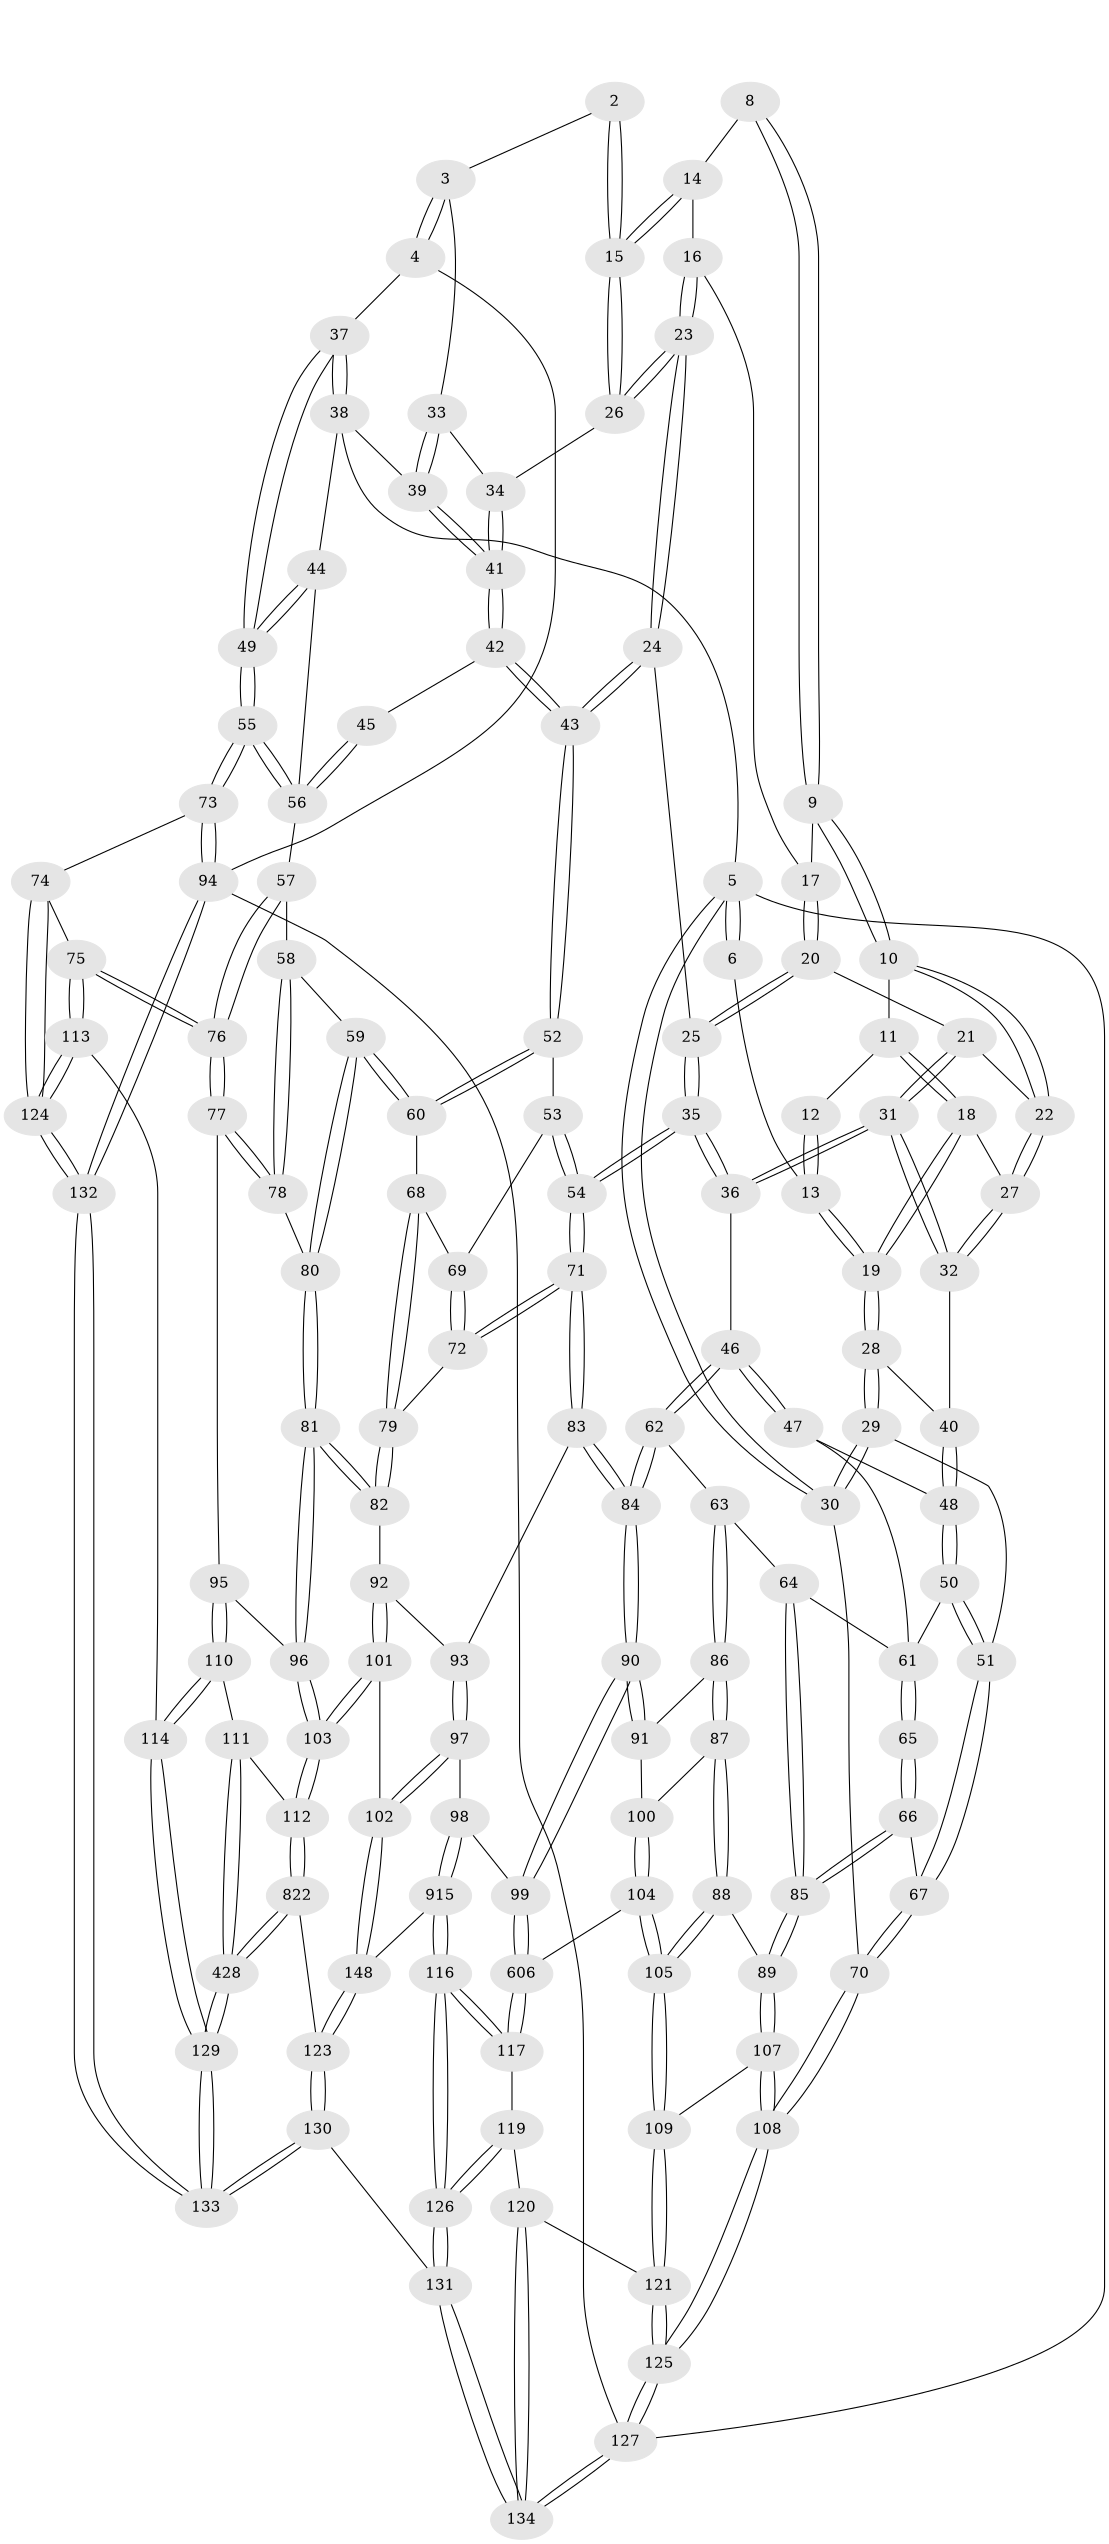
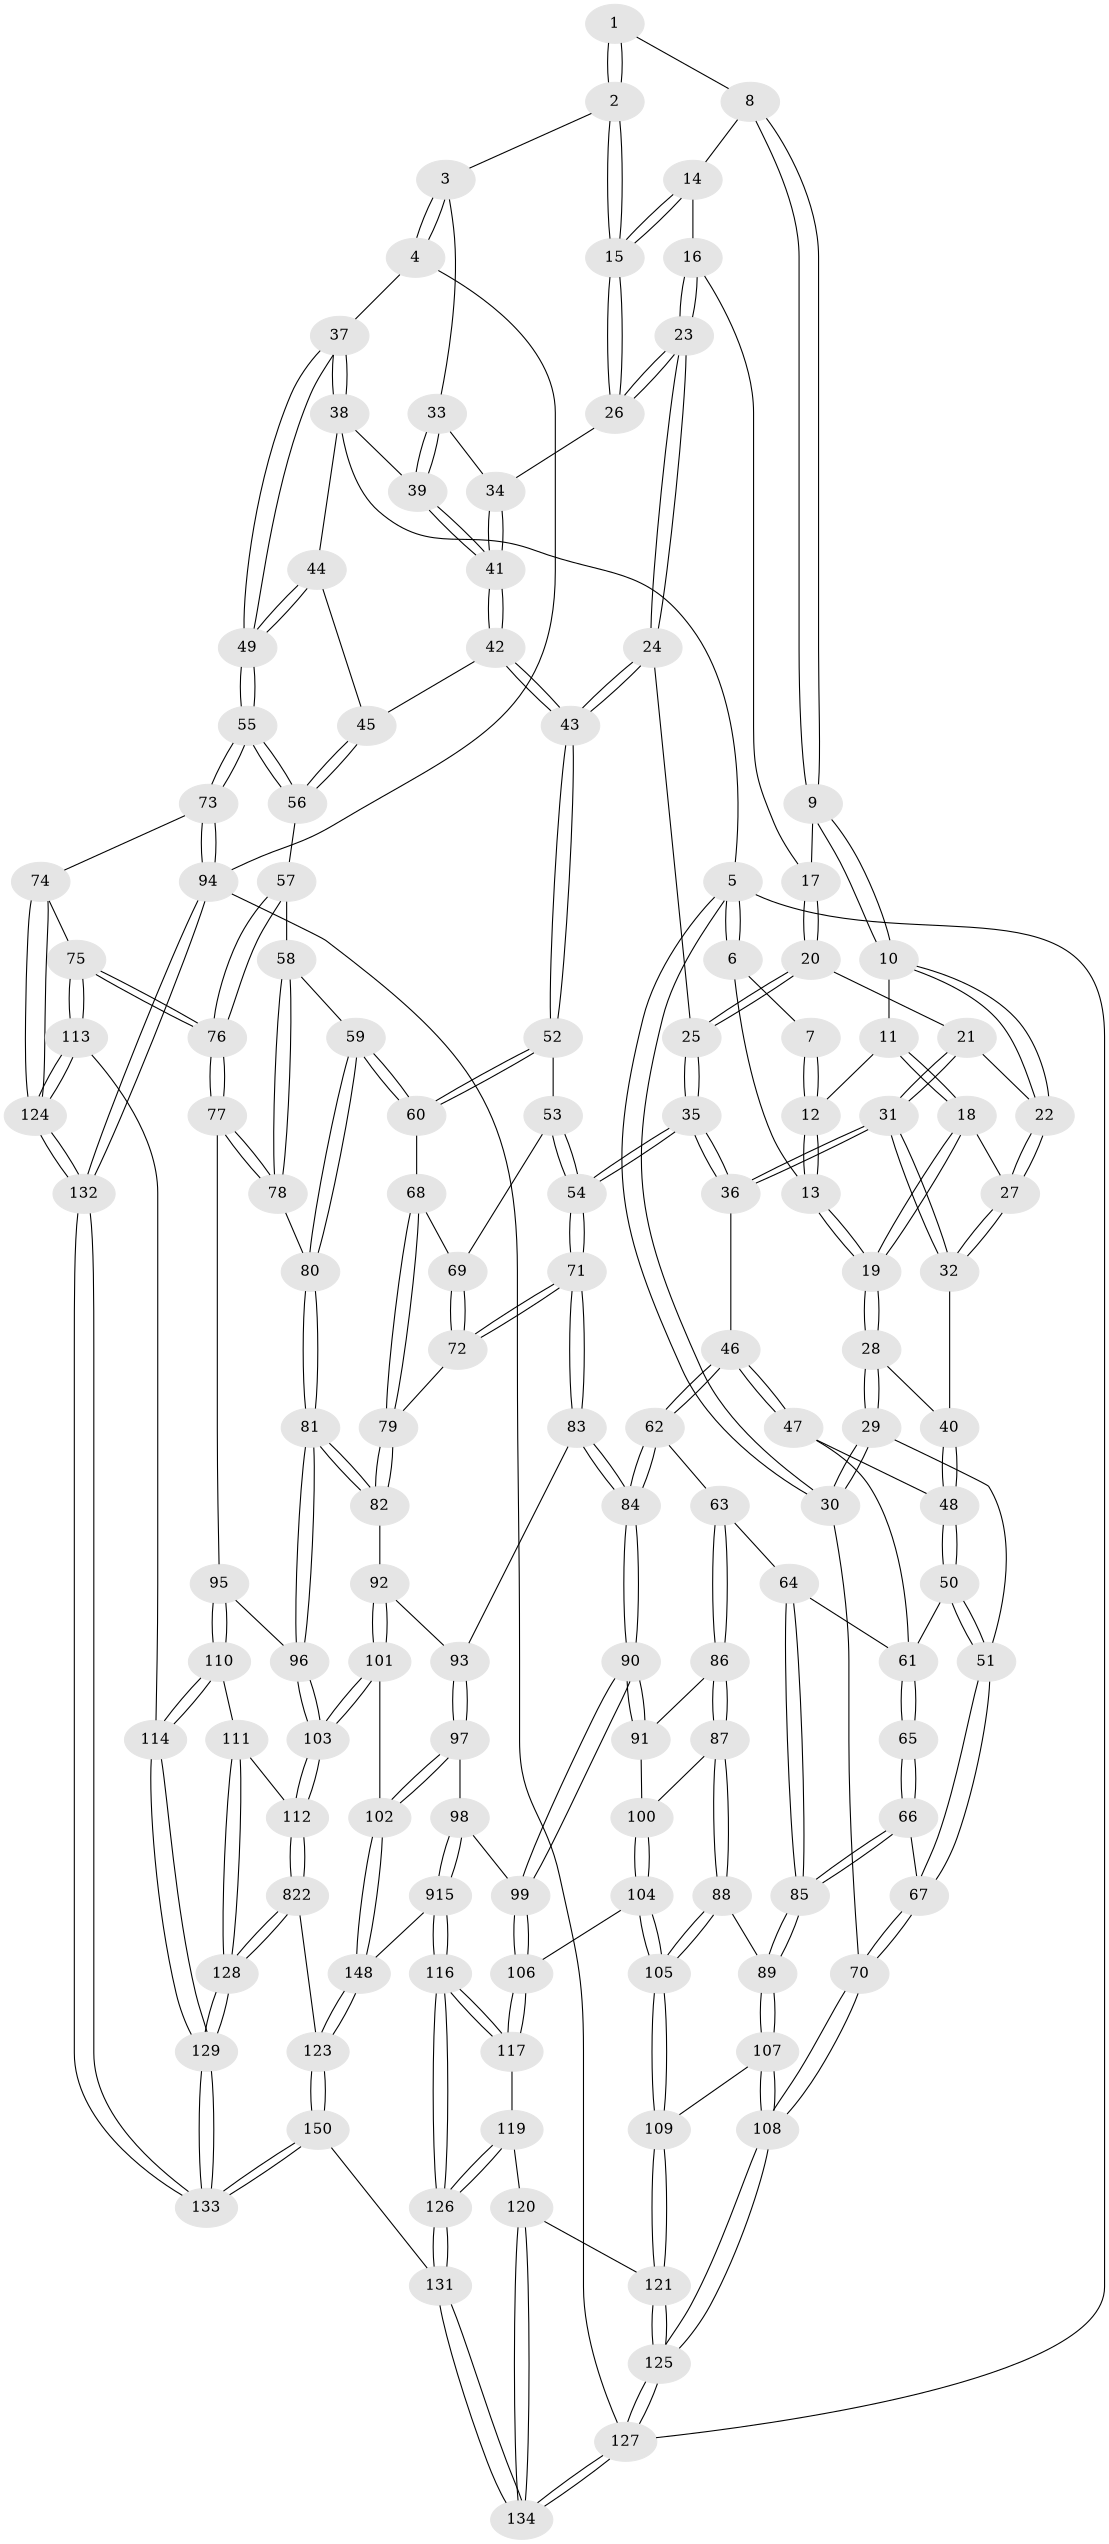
  graph {
    node [color=gray90 style=filled]
+   1
    2
    8
    3
    15
    9
    14
    4
    33
    26
    37
    94
    34
    39
    5
    6
    30
    127
    38
    49
    132
+   7
    13
    70
    134
    12
    19
    10
    17
    16
    11
    22
    20
    18
    27
    28
    23
    24
    21
    25
    32
    29
    40
    31
    35
    36
    43
    52
    54
    41
    51
    48
    67
    108
    46
    42
    71
    47
    62
    44
    55
    45
    50
    56
    53
    60
    57
    61
    63
    84
    65
    73
    69
    68
    72
    83
    74
    58
    76
    59
    78
    77
    80
    81
    79
    66
    64
    86
    90
    85
    87
    91
    89
    82
    125
    93
    75
    124
    113
    114
    95
    96
    110
    92
    103
    101
    97
    99
    107
    88
    100
    105
    104
    109
-   106 [label=606]
+   106
    102
    98
    133
    111
    112
    n121 [label=915]
    n122 [label=148]
    116
    117
    123
    n126 [label=822]
    121
    119
-   128 [label=428]
+   128
    129
    126
    131
    120
-   130
+   130 [label=150]
+   1 -- 2
+   1 -- 2
+   1 -- 8
    2 -- 3
    2 -- 15
    2 -- 15
    8 -- 9
    8 -- 9
    8 -- 14
    3 -- 4
    3 -- 4
    3 -- 33
    15 -- 26
    15 -- 26
    9 -- 10
    9 -- 10
    9 -- 17
    14 -- 15
    14 -- 15
    14 -- 16
    4 -- 37
    4 -- 94
    33 -- 34
    33 -- 39
    33 -- 39
    26 -- 34
    37 -- 38
    37 -- 38
    37 -- 49
    37 -- 49
    94 -- 127
    94 -- 132
    94 -- 132
    34 -- 41
    34 -- 41
    39 -- 41
    39 -- 41
    5 -- 6
    5 -- 6
    5 -- 30
    5 -- 30
    5 -- 127
+   6 -- 7
    6 -- 13
    30 -- 70
    127 -- 134
    127 -- 134
    38 -- 39
    38 -- 5
    38 -- 44
    49 -- 55
    49 -- 55
    132 -- 133
    132 -- 133
+   7 -- 12
+   7 -- 12
    13 -- 19
    13 -- 19
    70 -- 108
    70 -- 108
    12 -- 13
    12 -- 13
    19 -- 28
    19 -- 28
    10 -- 11
    10 -- 22
    10 -- 22
    17 -- 20
    17 -- 20
    16 -- 17
    16 -- 23
    16 -- 23
    11 -- 12
    11 -- 18
    11 -- 18
    22 -- 27
    22 -- 27
    20 -- 21
    20 -- 25
    20 -- 25
    18 -- 19
    18 -- 19
    18 -- 27
    27 -- 32
    27 -- 32
    28 -- 29
    28 -- 29
    28 -- 40
    23 -- 26
    23 -- 26
    23 -- 24
    23 -- 24
    24 -- 25
    24 -- 43
    24 -- 43
    21 -- 22
    21 -- 31
    21 -- 31
    25 -- 35
    25 -- 35
    32 -- 40
    29 -- 30
    29 -- 30
    29 -- 51
    40 -- 48
    40 -- 48
    31 -- 32
    31 -- 32
    31 -- 36
    31 -- 36
    35 -- 36
    35 -- 36
    35 -- 54
    35 -- 54
    36 -- 46
    43 -- 52
    43 -- 52
    52 -- 53
    52 -- 60
    52 -- 60
    54 -- 71
    54 -- 71
    41 -- 42
    41 -- 42
    51 -- 67
    51 -- 67
    48 -- 50
    48 -- 50
    67 -- 70
    67 -- 70
    108 -- 125
    108 -- 125
    46 -- 47
    46 -- 47
    46 -- 62
    46 -- 62
    42 -- 43
    42 -- 43
    42 -- 45
    71 -- 72
    71 -- 72
    71 -- 83
    71 -- 83
    47 -- 48
    47 -- 61
    62 -- 63
    62 -- 84
    62 -- 84
    44 -- 49
    44 -- 49
-   44 -- 56
+   44 -- 45
    55 -- 56
    55 -- 56
    55 -- 73
    55 -- 73
    45 -- 56
    45 -- 56
    50 -- 51
    50 -- 51
    50 -- 61
    56 -- 57
    53 -- 54
    53 -- 54
    53 -- 69
    60 -- 68
    57 -- 58
    57 -- 76
    57 -- 76
    61 -- 65
    61 -- 65
    63 -- 64
    63 -- 86
    63 -- 86
    84 -- 90
    84 -- 90
    65 -- 66
    65 -- 66
    73 -- 94
    73 -- 94
    73 -- 74
    69 -- 72
    69 -- 72
    68 -- 69
    68 -- 79
    68 -- 79
    72 -- 79
    83 -- 84
    83 -- 84
    83 -- 93
    74 -- 75
    74 -- 124
    74 -- 124
    58 -- 59
    58 -- 78
    58 -- 78
    76 -- 77
    76 -- 77
    59 -- 60
    59 -- 60
    59 -- 80
    59 -- 80
    78 -- 80
    77 -- 78
    77 -- 78
    77 -- 95
    80 -- 81
    80 -- 81
    81 -- 82
    81 -- 82
    81 -- 96
    81 -- 96
    79 -- 82
    79 -- 82
    66 -- 67
    66 -- 85
    66 -- 85
    64 -- 61
    64 -- 85
    64 -- 85
    86 -- 87
    86 -- 87
    86 -- 91
    90 -- 91
    90 -- 91
    90 -- 99
    90 -- 99
    85 -- 89
    85 -- 89
    87 -- 88
    87 -- 88
    87 -- 100
    91 -- 100
    89 -- 107
    89 -- 107
    82 -- 92
    125 -- 127
    125 -- 127
    93 -- 97
    93 -- 97
    75 -- 76
    75 -- 76
    75 -- 113
    75 -- 113
    124 -- 132
    124 -- 132
    113 -- 124
    113 -- 124
    113 -- 114
    114 -- 129
    114 -- 129
    95 -- 96
    95 -- 110
    95 -- 110
    96 -- 103
    96 -- 103
    110 -- 114
    110 -- 114
    110 -- 111
    92 -- 93
    92 -- 101
    92 -- 101
    103 -- 112
    103 -- 112
    101 -- 103
    101 -- 103
    101 -- 102
    97 -- 102
    97 -- 102
    97 -- 98
    99 -- 106
    99 -- 106
    107 -- 108
    107 -- 108
    107 -- 109
    88 -- 89
    88 -- 105
    88 -- 105
    100 -- 104
    100 -- 104
    105 -- 109
    105 -- 109
    104 -- 105
    104 -- 105
    104 -- 106
    109 -- 121
    109 -- 121
    106 -- 117
    106 -- 117
    102 -- n122
    102 -- n122
    98 -- 99
    98 -- n121
    98 -- n121
    111 -- 112
    111 -- 128
    111 -- 128
    112 -- n126
    112 -- n126
    n121 -- n122
    n121 -- 116
    n121 -- 116
    n122 -- 123
    n122 -- 123
    116 -- 117
    116 -- 117
    116 -- 126
    116 -- 126
    117 -- 119
    123 -- 130
    123 -- 130
    n126 -- 123
    n126 -- 128
    n126 -- 128
    121 -- 125
    121 -- 125
    119 -- 126
    119 -- 126
    119 -- 120
    128 -- 129
    128 -- 129
    129 -- 133
    129 -- 133
    126 -- 131
    126 -- 131
    131 -- 134
    131 -- 134
    120 -- 134
    120 -- 134
    120 -- 121
    130 -- 133
    130 -- 133
    130 -- 131
  }
